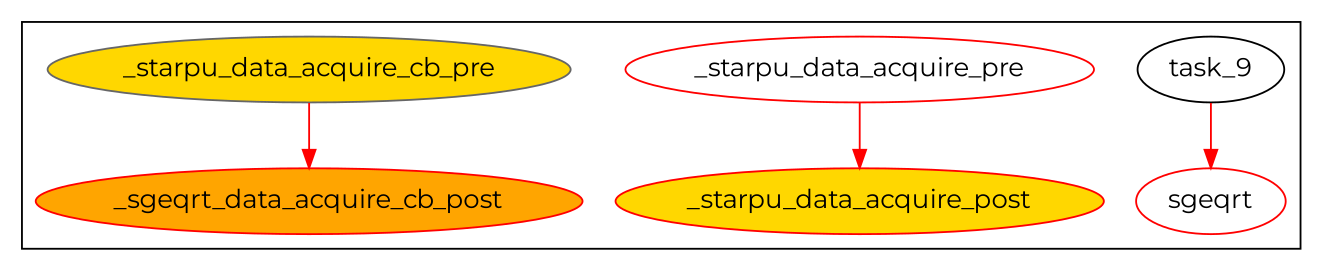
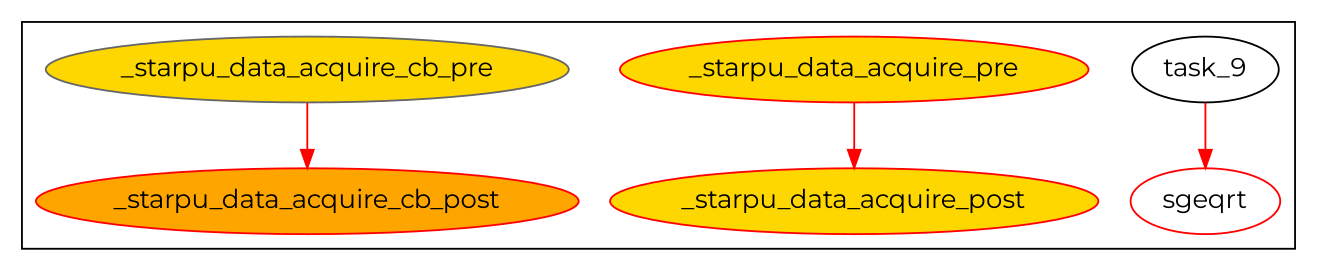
  digraph {
    color=white
    fontname=Montserrat
    rankdir=TB
    node [color=red fillcolor=white fontname=Montserrat style=filled]
    edge [color=red fontname=Montserrat]
    n1 [label=sgeqrt]
    task_9 [color=black]
-   n3 [label=_starpu_data_acquire_pre]
+   n3 [fillcolor=gold label=_starpu_data_acquire_pre]
    n4 [color=gray40 fillcolor=gold label=_starpu_data_acquire_cb_pre]
-   n5 [fillcolor=orange label=_sgeqrt_data_acquire_cb_post]
+   n5 [fillcolor=orange label=_starpu_data_acquire_cb_post]
    n6 [fillcolor=gold label=_starpu_data_acquire_post]
    subgraph cluster_1 {
      color=black
      n1
      task_9
      n3
      n4
      n5
      n6
    }
    task_9 -> n1
    n3 -> n6
    n4 -> n5
  }
